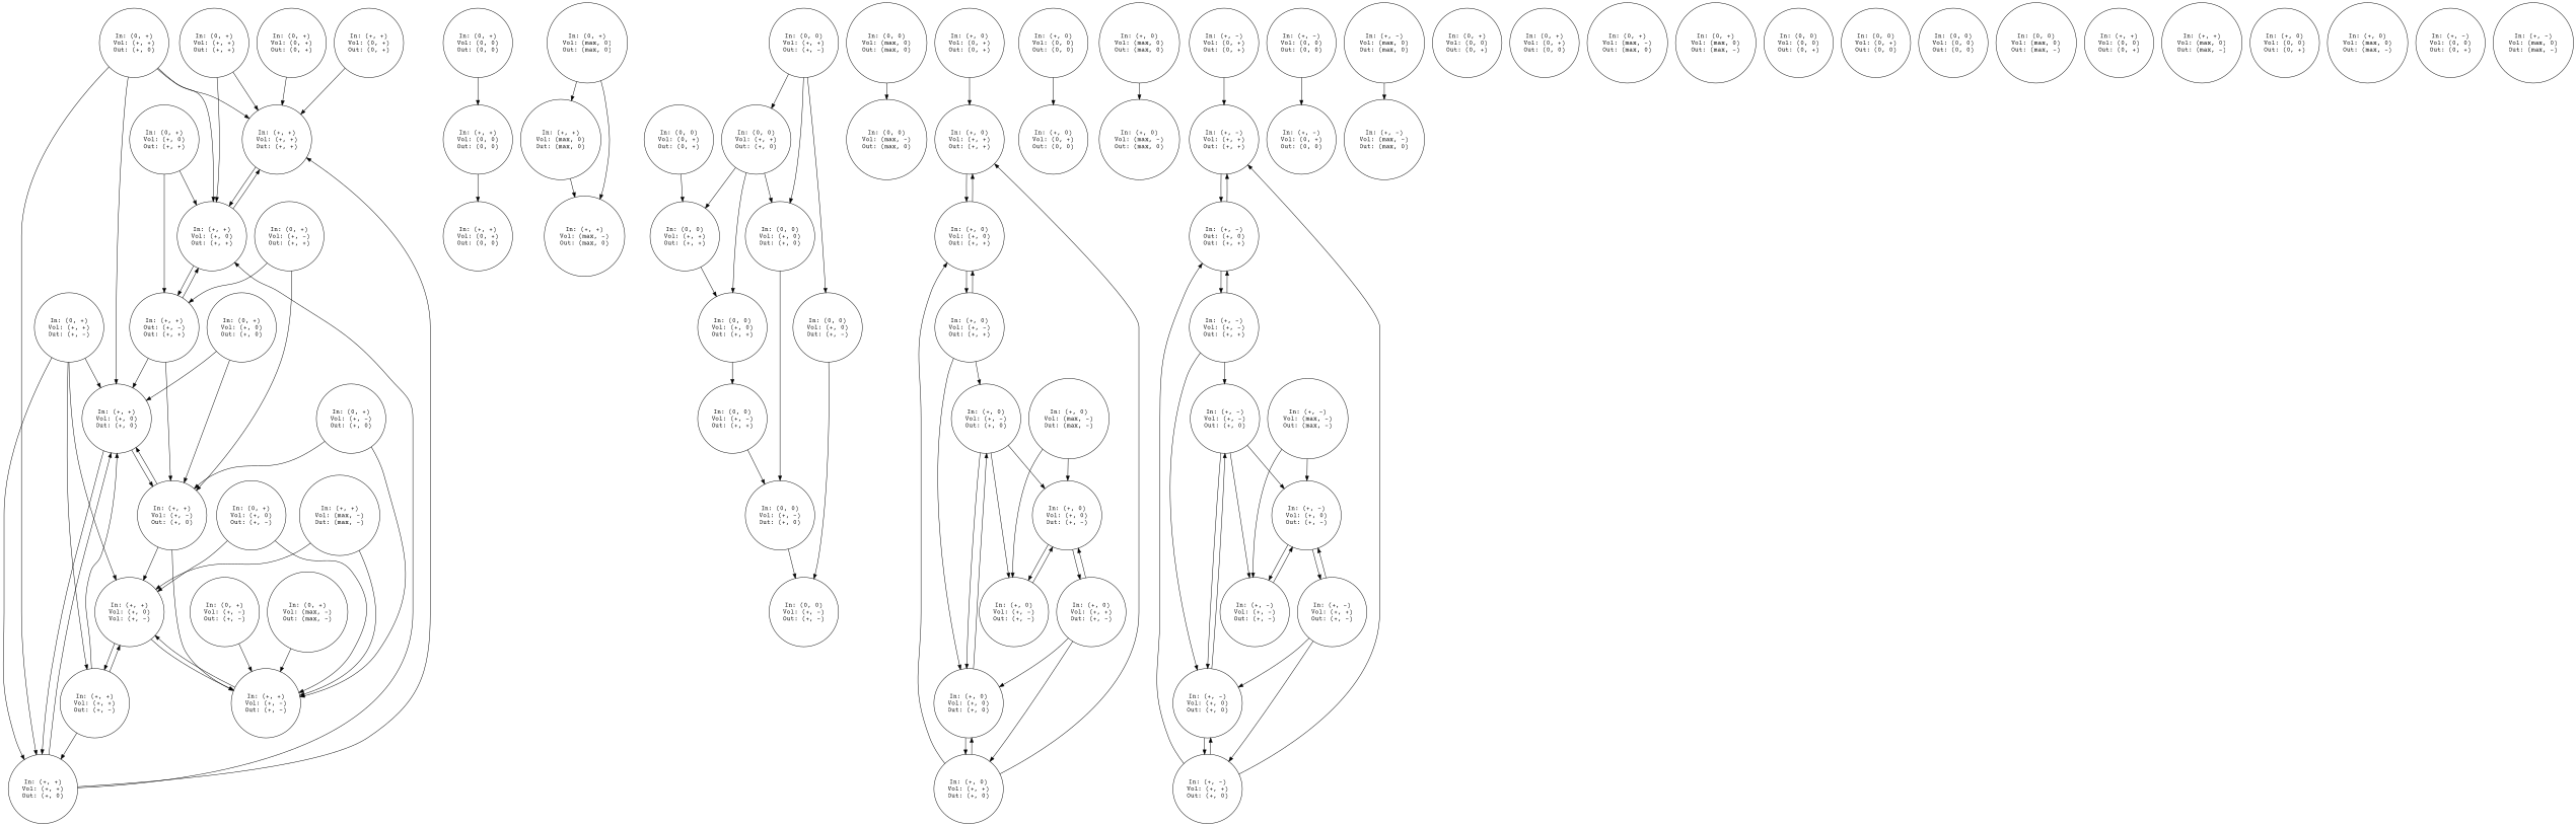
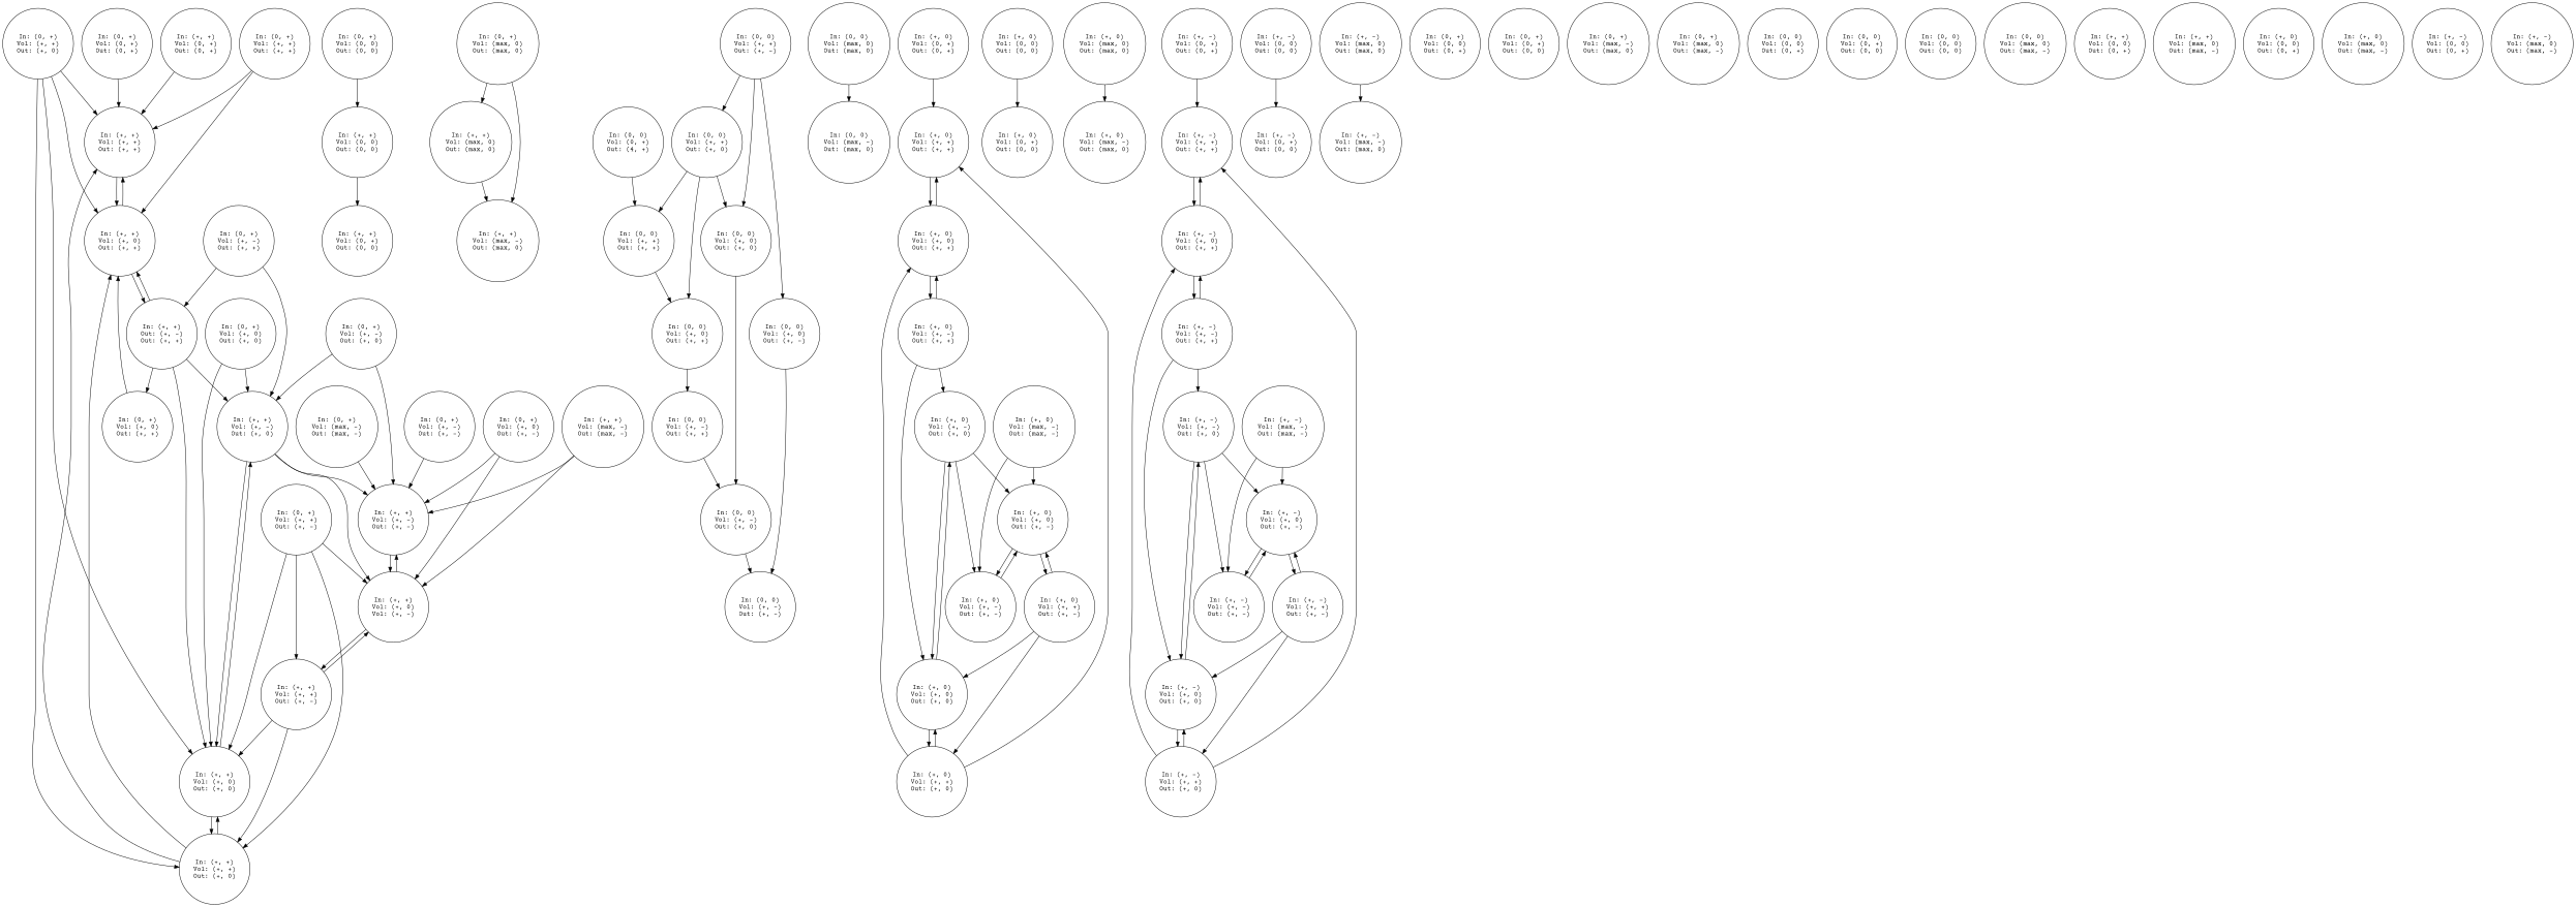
  strict digraph {
    fontname="Courier Prime"
    normalize=True
    smoothing=avg_dist
    splines=True
    node [fontname="Courier Prime" shape=circle]
    edge [fontname="Courier Prime"]
    n1 [label="In: (0, +)\nVol: (0, +)\nOut: (0, +)"]
    n2 [label="In: (+, +)\nVol: (+, +)\nOut: (+, +)"]
    n3 [label="In: (+, +)\nVol: (+, 0)\nOut: (+, +)"]
    n4 [label="In: (+, +)\nOut: (+, -)\nOut: (+, +)"]
    n5 [label="In: (+, +)\nVol: (+, -)\nOut: (+, 0)"]
    n6 [label="In: (+, +)\nVol: (+, 0)\nOut: (+, 0)"]
    n7 [label="In: (0, +)\nVol: (0, 0)\nOut: (0, 0)"]
    n8 [label="In: (+, +)\nVol: (0, 0)\nOut: (0, 0)"]
    n9 [label="In: (+, +)\nVol: (0, +)\nOut: (0, 0)"]
    n10 [label="In: (0, +)\nVol: (+, +)\nOut: (+, +)"]
    n11 [label="In: (+, +)\nVol: (+, -)\nOut: (+, -)"]
    n12 [label="In: (+, +)\nVol: (+, 0)\nVol: (+, -)"]
    n13 [label="In: (+, +)\nVol: (+, +)\nOut: (+, 0)"]
    n14 [label="In: (0, +)\nVol: (+, 0)\nOut: (+, +)"]
    n15 [label="In: (+, +)\nVol: (+, +)\nOut: (+, -)"]
    n16 [label="In: (0, +)\nVol: (+, -)\nOut: (+, +)"]
    n17 [label="In: (0, +)\nVol: (+, +)\nOut: (+, 0)"]
    n18 [label="In: (0, +)\nVol: (+, 0)\nOut: (+, 0)"]
    n19 [label="In: (0, +)\nVol: (+, -)\nOut: (+, 0)"]
    n20 [label="In: (0, +)\nVol: (+, +)\nOut: (+, -)"]
    n21 [label="In: (0, +)\nVol: (+, 0)\nOut: (+, -)"]
    n22 [label="In: (0, +)\nVol: (+, -)\nOut: (+, -)"]
    n23 [label="In: (0, +)\nVol: (max, 0)\nOut: (max, 0)"]
    n24 [label="In: (+, +)\nVol: (max, 0)\nOut: (max, 0)"]
    n25 [label="In: (+, +)\nVol: (max, -)\nOut: (max, 0)"]
    n26 [label="In: (0, +)\nVol: (max, -)\nOut: (max, -)"]
-   n27 [label="In: (0, 0)\nVol: (0, +)\nOut: (0, +)"]
+   n27 [label="In: (0, 0)\nVol: (0, +)\nOut: (4, +)"]
    n28 [label="In: (0, 0)\nVol: (+, +)\nOut: (+, +)"]
    n29 [label="In: (0, 0)\nVol: (+, 0)\nOut: (+, +)"]
    n30 [label="In: (0, 0)\nVol: (+, -)\nOut: (+, +)"]
    n31 [label="In: (0, 0)\nVol: (+, -)\nOut: (+, 0)"]
    n32 [label="In: (0, 0)\nVol: (+, -)\nOut: (+, -)"]
    n33 [label="In: (0, 0)\nVol: (+, +)\nOut: (+, 0)"]
    n34 [label="In: (0, 0)\nVol: (+, 0)\nOut: (+, 0)"]
    n35 [label="In: (0, 0)\nVol: (+, +)\nOut: (+, -)"]
    n36 [label="In: (0, 0)\nVol: (+, 0)\nOut: (+, -)"]
    n37 [label="In: (0, 0)\nVol: (max, 0)\nOut: (max, 0)"]
    n38 [label="In: (0, 0)\nVol: (max, -)\nOut: (max, 0)"]
    n39 [label="In: (+, +)\nVol: (0, +)\nOut: (0, +)"]
    n40 [label="In: (+, +)\nVol: (max, -)\nOut: (max, -)"]
    n41 [label="In: (+, 0)\nVol: (0, +)\nOut: (0, +)"]
    n42 [label="In: (+, 0)\nVol: (+, +)\nOut: (+, +)"]
    n43 [label="In: (+, 0)\nVol: (+, 0)\nOut: (+, +)"]
    n44 [label="In: (+, 0)\nVol: (+, -)\nOut: (+, +)"]
    n45 [label="In: (+, 0)\nVol: (+, 0)\nOut: (+, 0)"]
    n46 [label="In: (+, 0)\nVol: (+, -)\nOut: (+, 0)"]
    n47 [label="In: (+, 0)\nVol: (0, 0)\nOut: (0, 0)"]
    n48 [label="In: (+, 0)\nVol: (0, +)\nOut: (0, 0)"]
    n49 [label="In: (+, 0)\nVol: (+, +)\nOut: (+, 0)"]
    n50 [label="In: (+, 0)\nVol: (+, 0)\nOut: (+, -)"]
    n51 [label="In: (+, 0)\nVol: (+, -)\nOut: (+, -)"]
    n52 [label="In: (+, 0)\nVol: (+, +)\nOut: (+, -)"]
    n53 [label="In: (+, 0)\nVol: (max, 0)\nOut: (max, 0)"]
    n54 [label="In: (+, 0)\nVol: (max, -)\nOut: (max, 0)"]
    n55 [label="In: (+, 0)\nVol: (max, -)\nOut: (max, -)"]
    n56 [label="In: (+, -)\nVol: (0, +)\nOut: (0, +)"]
    n57 [label="In: (+, -)\nVol: (+, +)\nOut: (+, +)"]
-   n58 [label="In: (+, -)\nOut: (+, 0)\nOut: (+, +)"]
+   n58 [label="In: (+, -)\nVol: (+, 0)\nOut: (+, +)"]
    n59 [label="In: (+, -)\nVol: (+, -)\nOut: (+, +)"]
    n60 [label="In: (+, -)\nVol: (+, 0)\nOut: (+, 0)"]
    n61 [label="In: (+, -)\nVol: (+, -)\nOut: (+, 0)"]
    n62 [label="In: (+, -)\nVol: (0, 0)\nOut: (0, 0)"]
    n63 [label="In: (+, -)\nVol: (0, +)\nOut: (0, 0)"]
    n64 [label="In: (+, -)\nVol: (+, +)\nOut: (+, 0)"]
    n65 [label="In: (+, -)\nVol: (+, 0)\nOut: (+, -)"]
    n66 [label="In: (+, -)\nVol: (+, -)\nOut: (+, -)"]
    n67 [label="In: (+, -)\nVol: (+, +)\nOut: (+, -)"]
    n68 [label="In: (+, -)\nVol: (max, 0)\nOut: (max, 0)"]
    n69 [label="In: (+, -)\nVol: (max, -)\nOut: (max, 0)"]
    n70 [label="In: (+, -)\nVol: (max, -)\nOut: (max, -)"]
    n71 [label="In: (0, +)\nVol: (0, 0)\nOut: (0, +)"]
    n72 [label="In: (0, +)\nVol: (0, +)\nOut: (0, 0)"]
    n73 [label="In: (0, +)\nVol: (max, -)\nOut: (max, 0)"]
    n74 [label="In: (0, +)\nVol: (max, 0)\nOut: (max, -)"]
    n75 [label="In: (0, 0)\nVol: (0, 0)\nOut: (0, +)"]
    n76 [label="In: (0, 0)\nVol: (0, +)\nOut: (0, 0)"]
    n77 [label="In: (0, 0)\nVol: (0, 0)\nOut: (0, 0)"]
    n78 [label="In: (0, 0)\nVol: (max, 0)\nOut: (max, -)"]
    n79 [label="In: (+, +)\nVol: (0, 0)\nOut: (0, +)"]
    n80 [label="In: (+, +)\nVol: (max, 0)\nOut: (max, -)"]
    n81 [label="In: (+, 0)\nVol: (0, 0)\nOut: (0, +)"]
    n82 [label="In: (+, 0)\nVol: (max, 0)\nOut: (max, -)"]
    n83 [label="In: (+, -)\nVol: (0, 0)\nOut: (0, +)"]
    n84 [label="In: (+, -)\nVol: (max, 0)\nOut: (max, -)"]
    n1 -> n2
    n2 -> n3
    n3 -> n2
    n3 -> n4
    n4 -> n3
    n4 -> n5
    n4 -> n6
    n5 -> n6
    n5 -> n11
    n5 -> n12
    n6 -> n5
    n6 -> n13
    n7 -> n8
    n8 -> n9
    n10 -> n2
    n10 -> n3
    n11 -> n12
    n12 -> n11
    n12 -> n15
    n13 -> n2
    n13 -> n3
    n13 -> n6
    n14 -> n3
-   n14 -> n4
+   n4 -> n14
    n15 -> n6
    n15 -> n12
    n15 -> n13
    n16 -> n4
    n16 -> n5
    n17 -> n2
    n17 -> n3
    n17 -> n6
    n17 -> n13
    n18 -> n5
    n18 -> n6
    n19 -> n5
    n19 -> n11
    n20 -> n6
    n20 -> n12
    n20 -> n13
    n20 -> n15
    n21 -> n11
    n21 -> n12
    n22 -> n11
    n23 -> n24
    n23 -> n25
    n24 -> n25
    n26 -> n11
    n27 -> n28
    n28 -> n29
    n29 -> n30
    n30 -> n31
    n31 -> n32
    n33 -> n28
    n33 -> n29
    n33 -> n34
    n34 -> n31
    n35 -> n33
    n35 -> n34
    n35 -> n36
    n36 -> n32
    n37 -> n38
    n39 -> n2
    n40 -> n11
    n40 -> n12
    n41 -> n42
    n42 -> n43
    n43 -> n42
    n43 -> n44
    n44 -> n43
    n44 -> n45
    n44 -> n46
    n45 -> n46
    n45 -> n49
    n46 -> n45
    n46 -> n50
    n46 -> n51
    n47 -> n48
    n49 -> n42
    n49 -> n43
    n49 -> n45
    n50 -> n51
    n50 -> n52
    n51 -> n50
    n52 -> n45
    n52 -> n49
    n52 -> n50
    n53 -> n54
    n55 -> n50
    n55 -> n51
    n56 -> n57
    n57 -> n58
    n58 -> n57
    n58 -> n59
    n59 -> n58
    n59 -> n60
    n59 -> n61
    n60 -> n61
    n60 -> n64
    n61 -> n60
    n61 -> n65
    n61 -> n66
    n62 -> n63
    n64 -> n57
    n64 -> n58
    n64 -> n60
    n65 -> n66
    n65 -> n67
    n66 -> n65
    n67 -> n60
    n67 -> n64
    n67 -> n65
    n68 -> n69
    n70 -> n65
    n70 -> n66
  }
